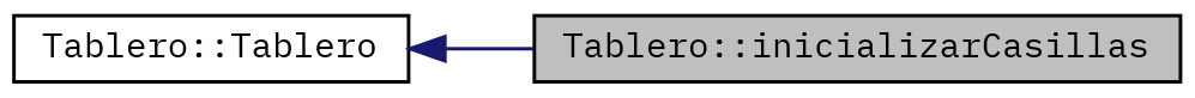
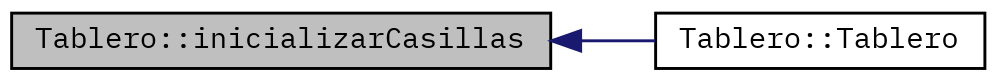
  digraph {
    rankdir=LR
    fontname="IBM Plex Mono"
    node [color=black fontname="IBM Plex Mono" fontsize=10 shape=record style=filled]
    n1 [fillcolor=grey75 fontcolor=black height=0.2 label="Tablero::inicializarCasillas" width=0.4]
    n2 [fillcolor=white height=0.2 label="Tablero::Tablero" width=0.4]
-   n2 -> n1 [color=midnightblue dir=back fontname="IBM Plex Mono" fontsize=10 labelfontname=Helvetica labelfontsize=10 style=solid]
+   n1 -> n2 [color=midnightblue dir=back fontname="IBM Plex Mono" fontsize=10 labelfontname=Helvetica labelfontsize=10 style=solid]
  }
